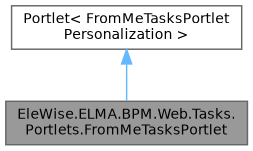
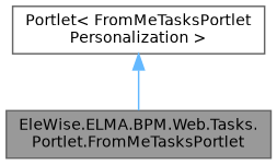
  digraph {
    node [color=gray40 fontname=Helvetica fontsize=10 shape=box style=filled]
-   n1 [fillcolor=grey60 fontcolor=black height=0.2 label="EleWise.ELMA.BPM.Web.Tasks.\lPortlets.FromMeTasksPortlet" width=0.4]
+   n1 [fillcolor=grey60 fontcolor=black height=0.2 label="EleWise.ELMA.BPM.Web.Tasks.\lPortlet.FromMeTasksPortlet" width=0.4]
    n2 [fillcolor=white height=0.2 label="Portlet\< FromMeTasksPortlet\lPersonalization \>" width=0.4]
    n2 -> n1 [color=steelblue1 dir=back fontname=Helvetica fontsize=10 labelfontname=Helvetica labelfontsize=10 style=solid]
  }
